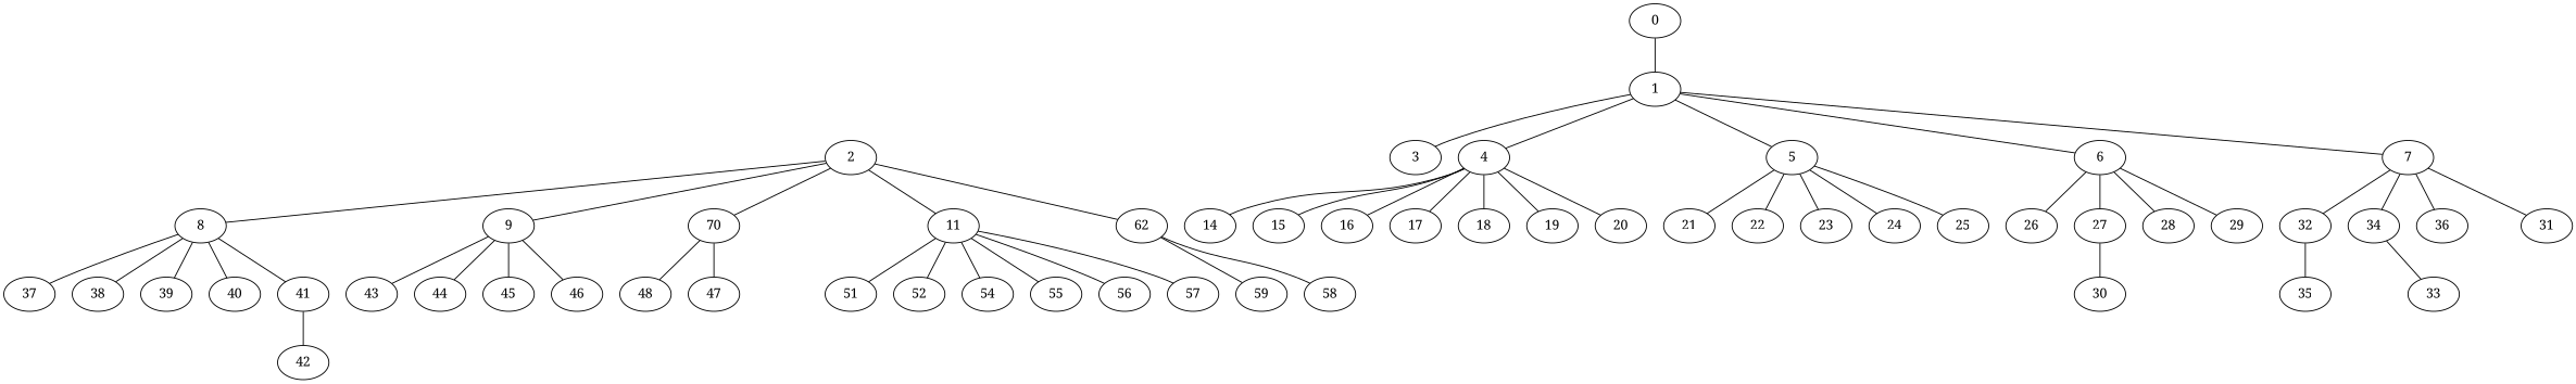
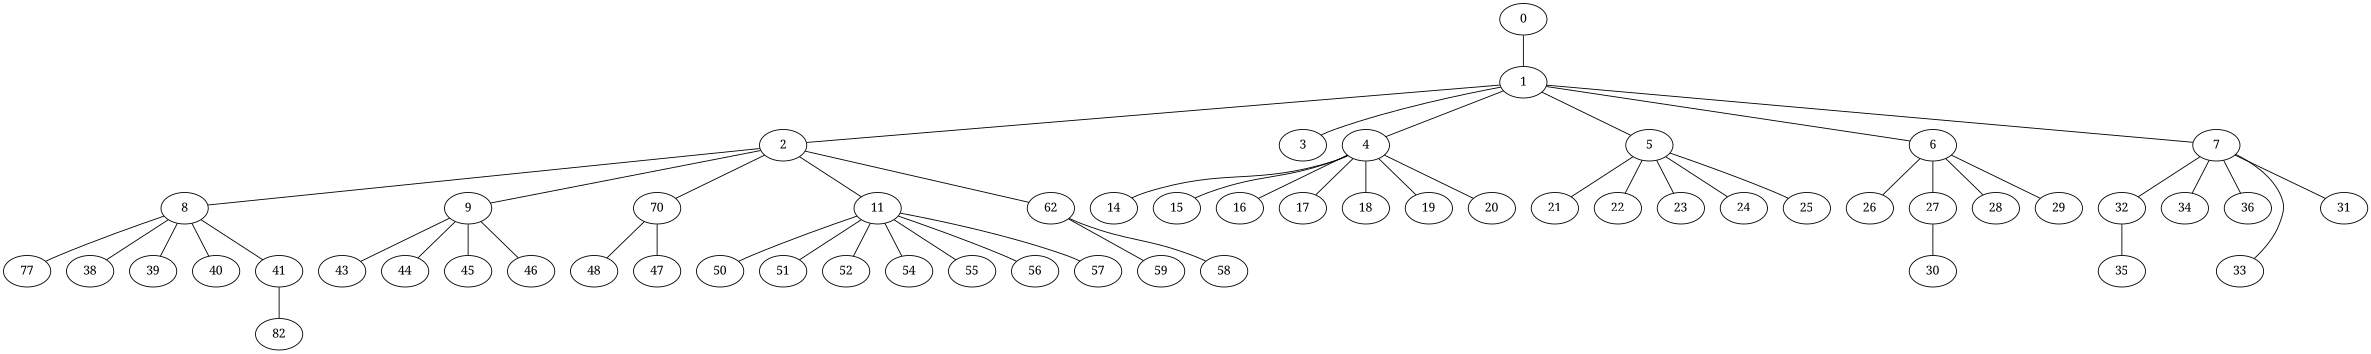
  graph {
    fontname="Noto Serif"
    node [fontname="Noto Serif"]
    edge [fontname="Noto Serif"]
    0
    1
    2
    3
    4
    5
    6
    7
    8
    9
    n11 [label=70]
    11
    n13 [label=62]
    14
    15
    16
    17
    18
    19
    20
    21
    22
    23
    24
    25
    26
    27
    28
    29
    32
    34
    36
    33
    31
-   37
+   37 [label=77]
    38
    39
    40
    41
    43
    44
    45
    46
    48
    47
+   50
    51
    52
    54
    55
    56
    57
    59
    58
    30
    35
-   42
+   42 [label=82]
    0 -- 1
+   1 -- 2
    1 -- 3
    1 -- 4
    1 -- 5
    1 -- 6
    1 -- 7
    2 -- 8
    2 -- 9
    2 -- n11
    2 -- 11
    2 -- n13
    4 -- 14
    4 -- 15
    4 -- 16
    4 -- 17
    4 -- 18
    4 -- 19
    4 -- 20
    5 -- 21
    5 -- 22
    5 -- 23
    5 -- 24
    5 -- 25
    6 -- 26
    6 -- 27
    6 -- 28
    6 -- 29
    7 -- 32
    7 -- 34
    7 -- 36
-   34 -- 33
+   7 -- 33
    7 -- 31
    8 -- 37
    8 -- 38
    8 -- 39
    8 -- 40
    8 -- 41
    9 -- 43
    9 -- 44
    9 -- 45
    9 -- 46
    n11 -- 48
    n11 -- 47
+   11 -- 50
    11 -- 51
    11 -- 52
    11 -- 54
    11 -- 55
    11 -- 56
    11 -- 57
    n13 -- 59
    n13 -- 58
    27 -- 30
    32 -- 35
    41 -- 42
  }
